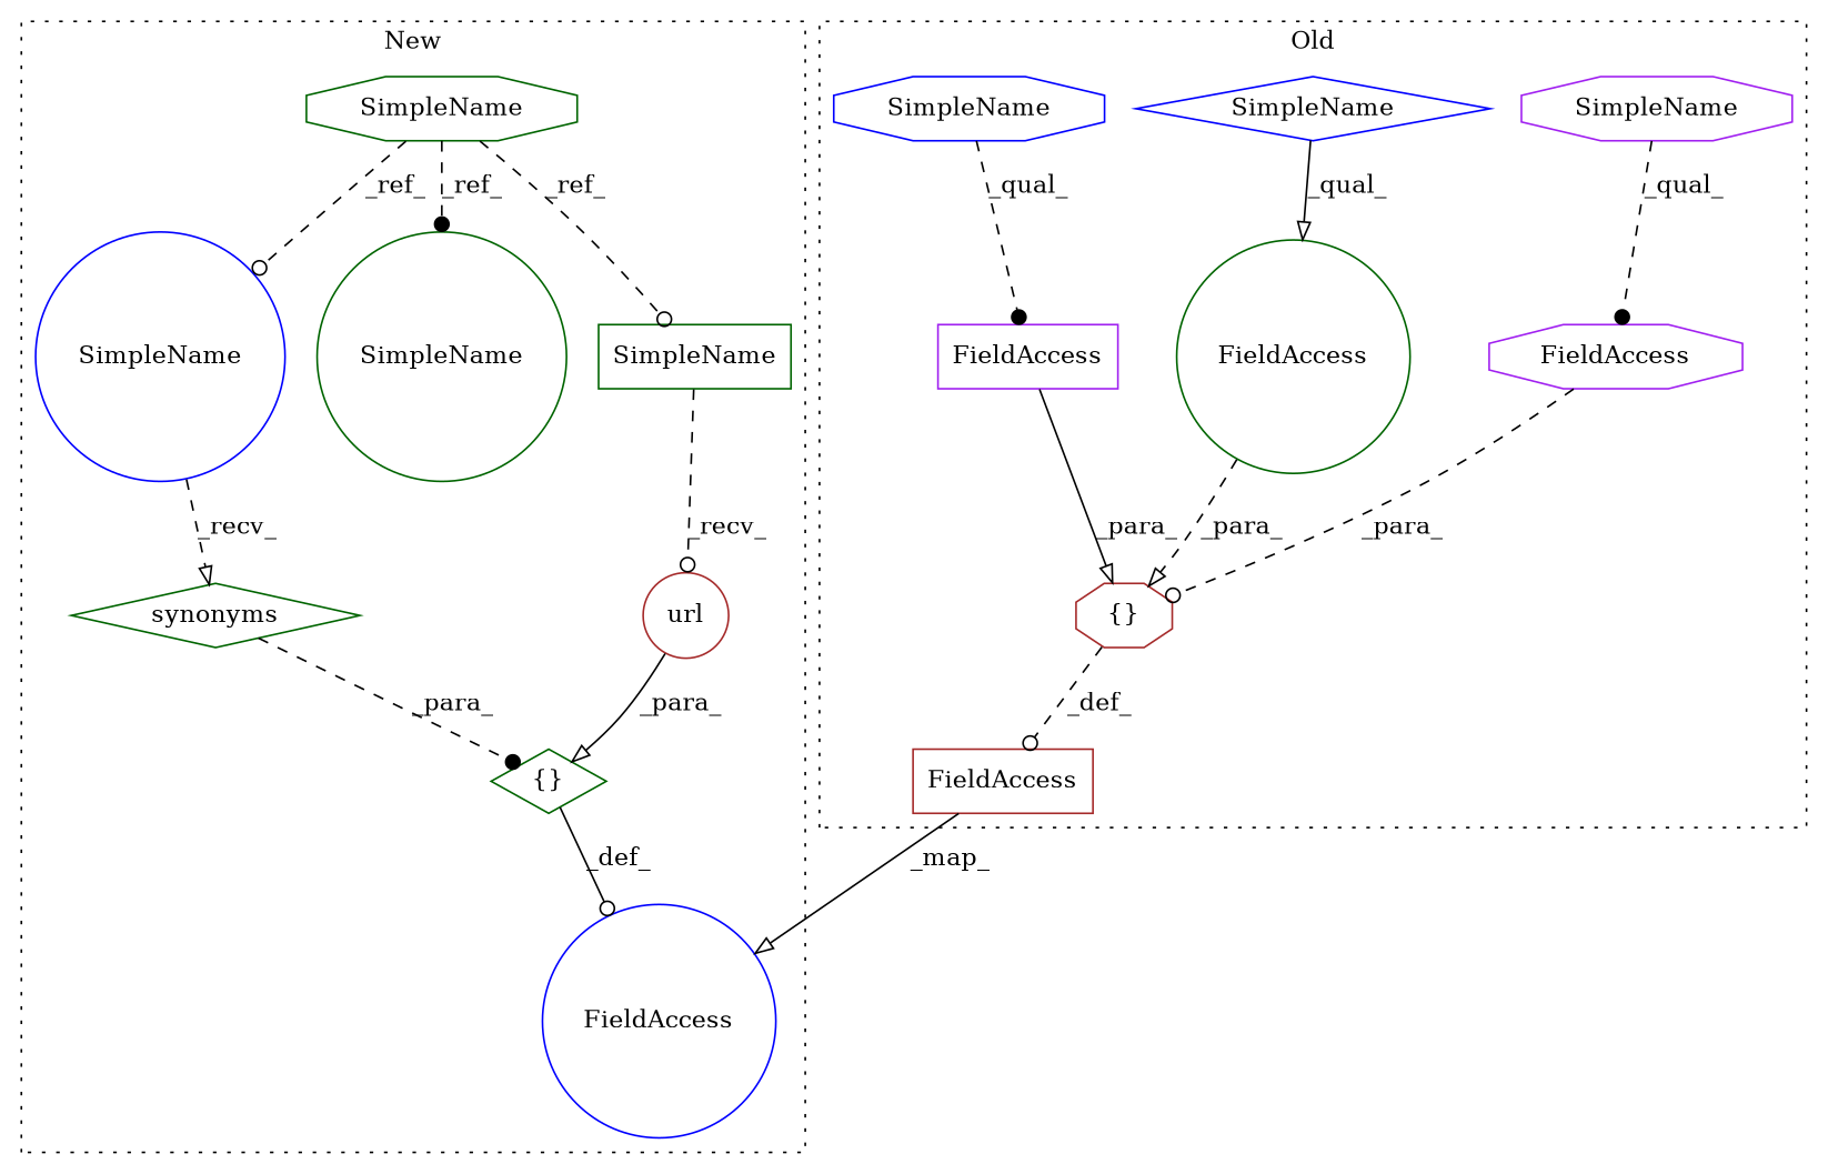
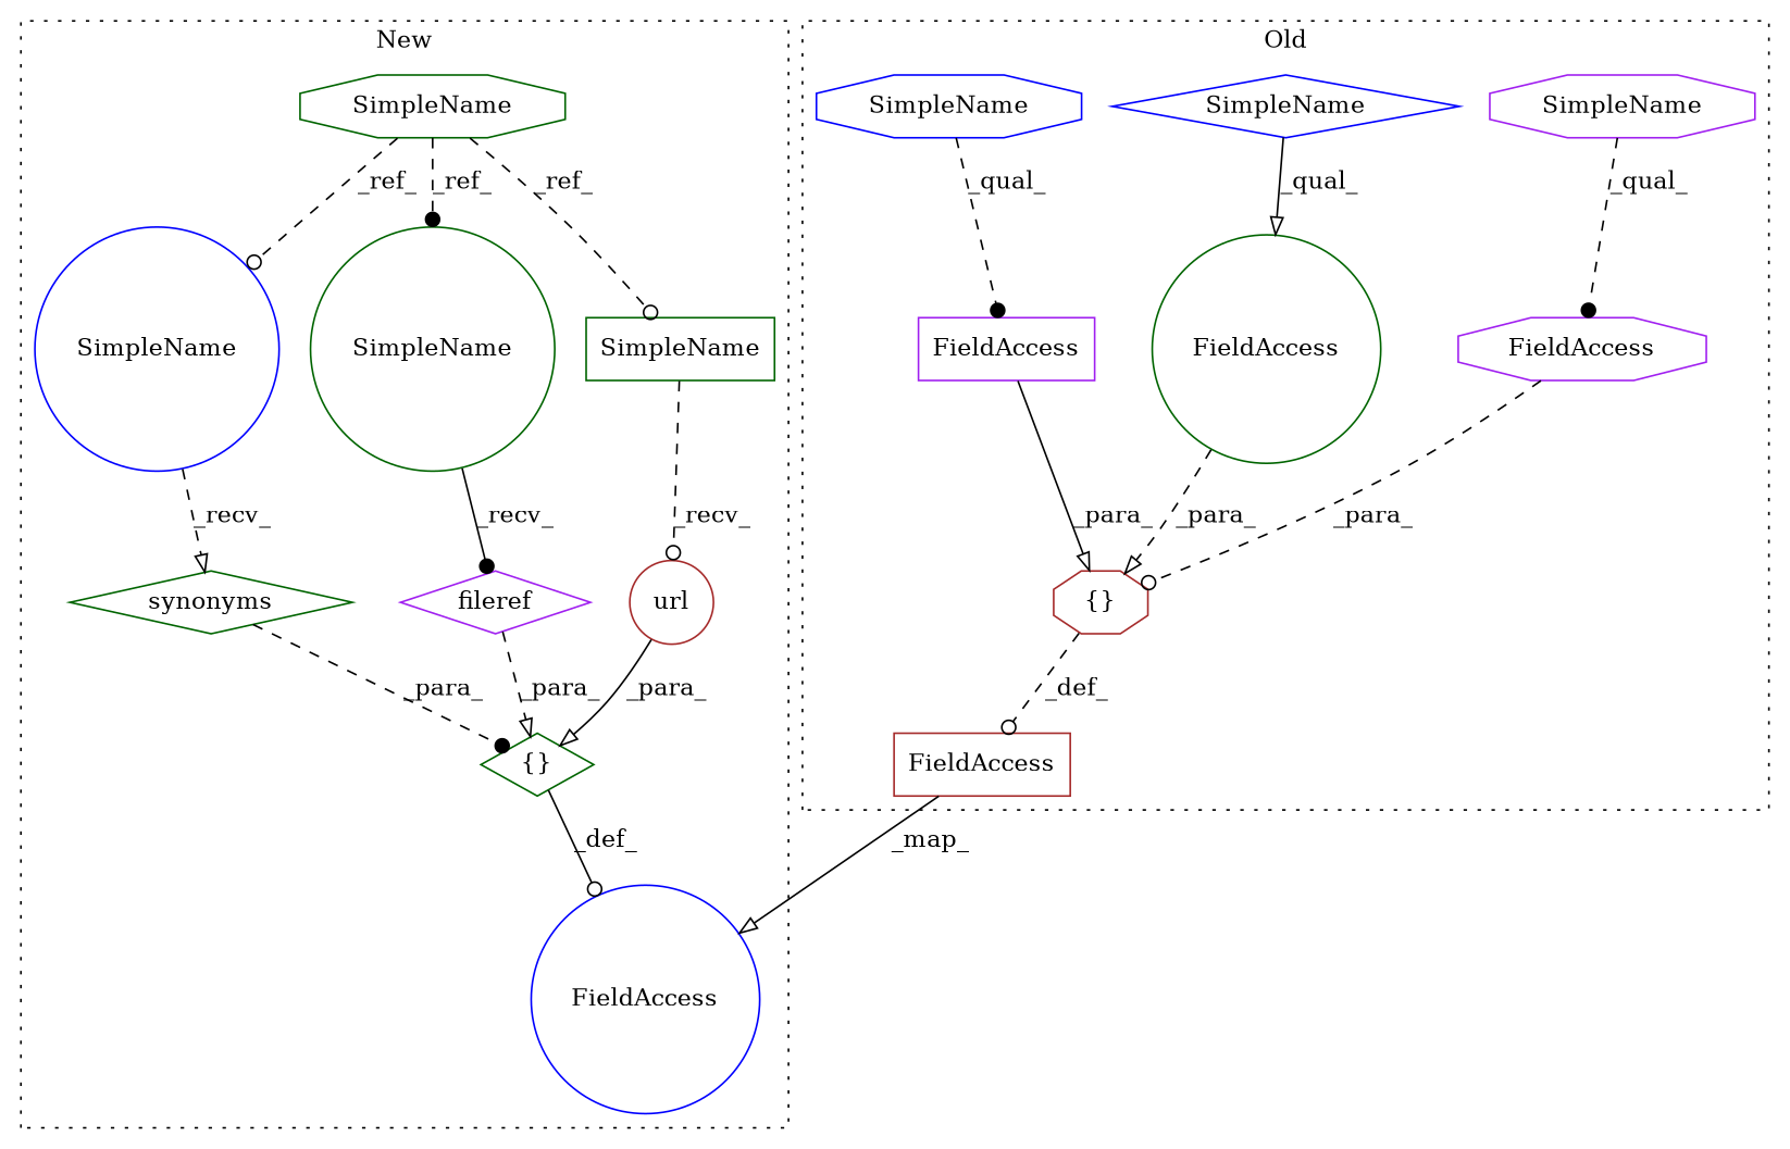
  digraph {
    node [a=42 l=15 s=1534 shape=octagon color=darkgreen]
    edge [style=dashed arrowhead=onormal]
    n1 [a=4 l="1,1" label="{}" s="1469,1600" color=brown]
    n2 [a=22 l=24 label=FieldAccess s=1607 shape=box color=brown]
    n3 [a=22 l=19 label=FieldAccess shape=box color=purple]
    n4 [a=22 l=23 label=FieldAccess s=1490 color=purple]
    n5 [a=22 l=21 label=FieldAccess s=1579 shape=circle]
    n6 [label=SimpleName s=1490 color=purple]
    n7 [label=SimpleName s=1579 shape=diamond color=blue]
    n8 [label=SimpleName color=blue]
    n9 [a=32 l=5 label=url s=1486 shape=circle color=brown]
    n10 [a=4 l="1,1" label="{}" s="1469,1612" shape=diamond]
    n11 [a=22 l=24 label=FieldAccess s=1619 shape=circle color=blue]
    n12 [a=32 l=10 label=synonyms s=1578 shape=diamond]
    n13 [label=SimpleName s=522]
+   n14 [a=32 l=9 label=fileref s=1508 shape=diamond color=purple]
    n15 [label=SimpleName s=1562 shape=circle color=blue]
    n16 [label=SimpleName s=1492 shape=circle]
    n17 [label=SimpleName s=1470 shape=box]
    subgraph cluster_1 {
      label=Old
      style=dotted
      n1
      n2
      n3
      n4
      n5
      n6
      n7
      n8
    }
    subgraph cluster_2 {
      label=New
      style=dotted
      n9
      n10
      n11
      n12
      n13
+     n14
      n15
      n16
      n17
    }
    n1 -> n2 [label=_def_ arrowhead=odot]
    n2 -> n11 [label=_map_ style=solid]
    n3 -> n1 [label=_para_ style=solid]
    n4 -> n1 [label=_para_ arrowhead=odot]
    n5 -> n1 [label=_para_]
    n6 -> n4 [label=_qual_ arrowhead=dot]
    n7 -> n5 [label=_qual_ style=solid]
    n8 -> n3 [label=_qual_ arrowhead=dot]
    n9 -> n10 [label=_para_ style=solid]
    n10 -> n11 [label=_def_ style=solid arrowhead=odot]
    n12 -> n10 [label=_para_ arrowhead=dot]
    n13 -> n15 [label=_ref_ arrowhead=odot]
    n13 -> n16 [label=_ref_ arrowhead=dot]
    n13 -> n17 [label=_ref_ arrowhead=odot]
+   n14 -> n10 [label=_para_]
    n15 -> n12 [label=_recv_]
+   n16 -> n14 [label=_recv_ style=solid arrowhead=dot]
    n17 -> n9 [label=_recv_ arrowhead=odot]
  }
